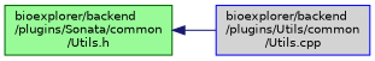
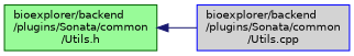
  digraph {
    rankdir=LR
    node [fontname=Helvetica fontsize=10 shape=record style=filled]
    n1 [color=darkgreen fillcolor=palegreen fontcolor=black height=0.2 label="bioexplorer/backend\l/plugins/Sonata/common\l/Utils.h" width=0.4]
-   n2 [color=blue fillcolor=lightgrey height=0.2 label="bioexplorer/backend\l/plugins/Utils/common\l/Utils.cpp" width=0.4]
+   n2 [color=blue fillcolor=lightgrey height=0.2 label="bioexplorer/backend\l/plugins/Sonata/common\l/Utils.cpp" width=0.4]
    n1 -> n2 [color=midnightblue dir=back fontname=Helvetica fontsize=10 labelfontname=Helvetica labelfontsize=10 style=solid]
  }
